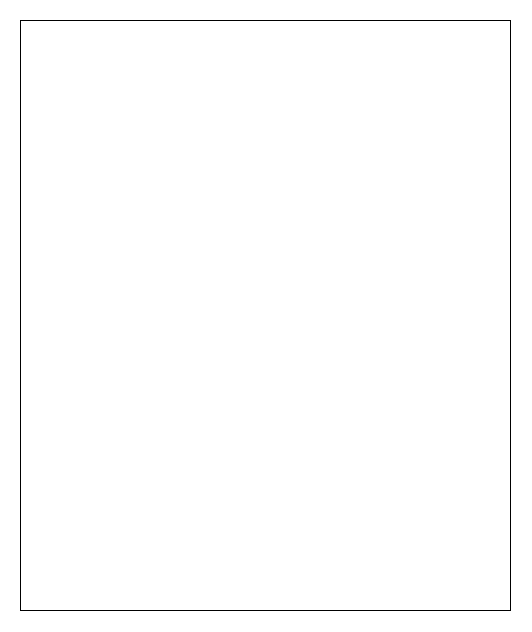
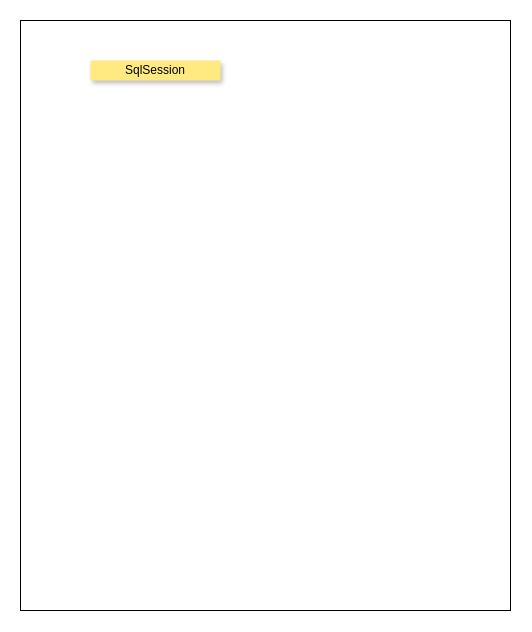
  <mxCell id="0" />
  <mxCell id="1" parent="0" />
  <mxCell id="2" value="" style="rounded=0;whiteSpace=wrap;html=1;fillColor=none;" vertex="1" parent="1"><mxGeometry x="20" y="20" width="490" height="590" as="geometry" /></mxCell>
+ <mxCell id="3" value="SqlSession" style="text;html=1;strokeColor=none;align=center;verticalAlign=middle;whiteSpace=wrap;rounded=0;shadow=1;fillColor=#FFEA82;" vertex="1" parent="1"><mxGeometry x="90" y="60" width="130" height="20" as="geometry" /></mxCell>
